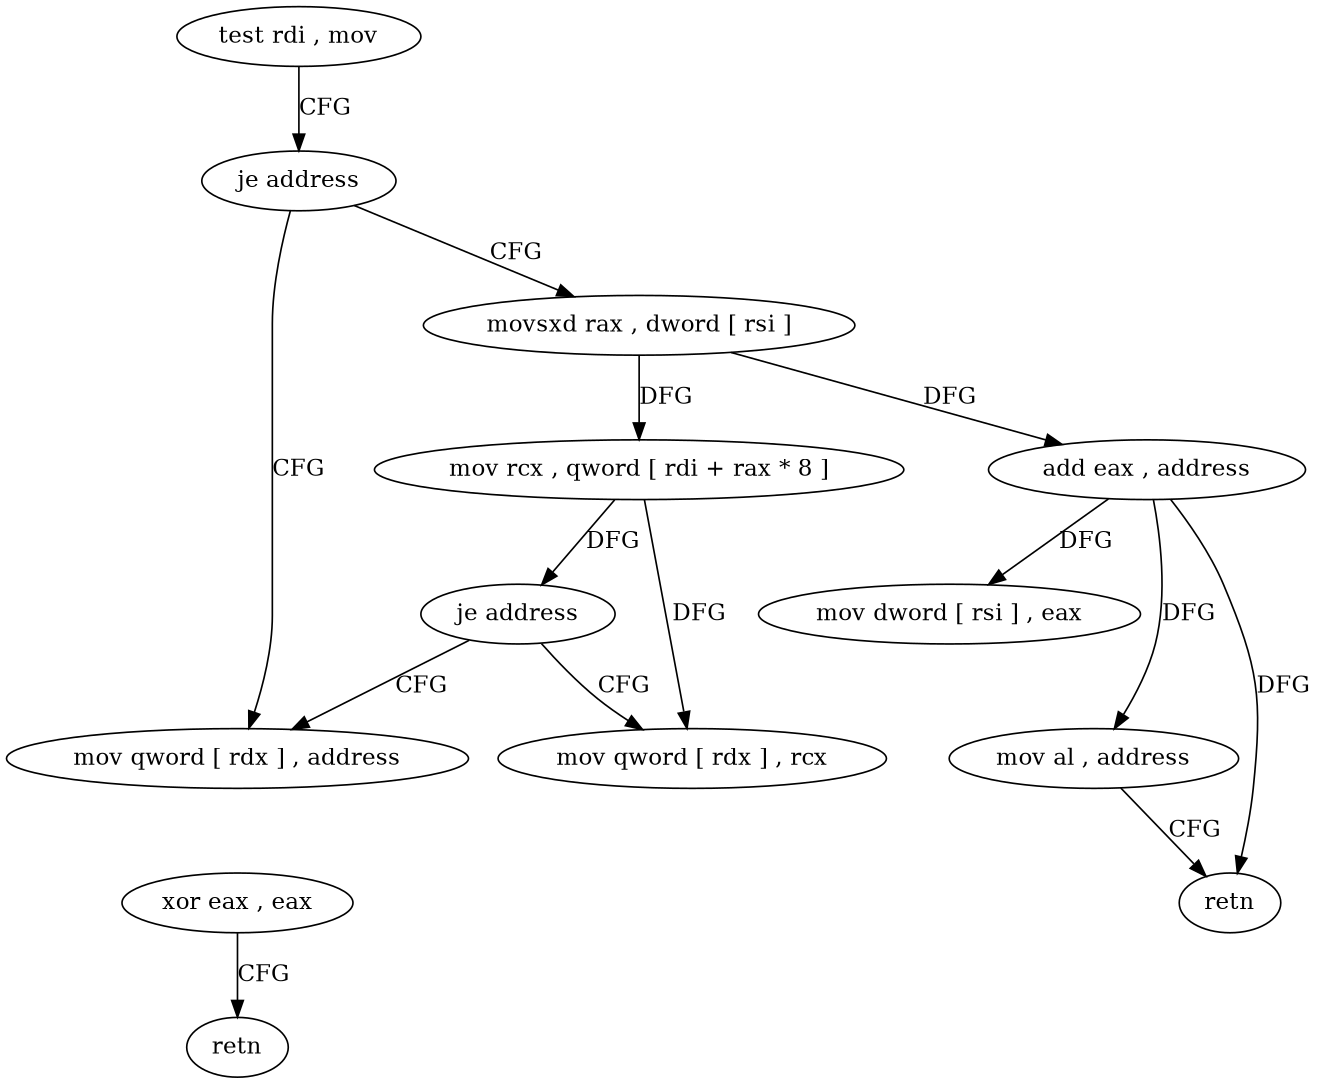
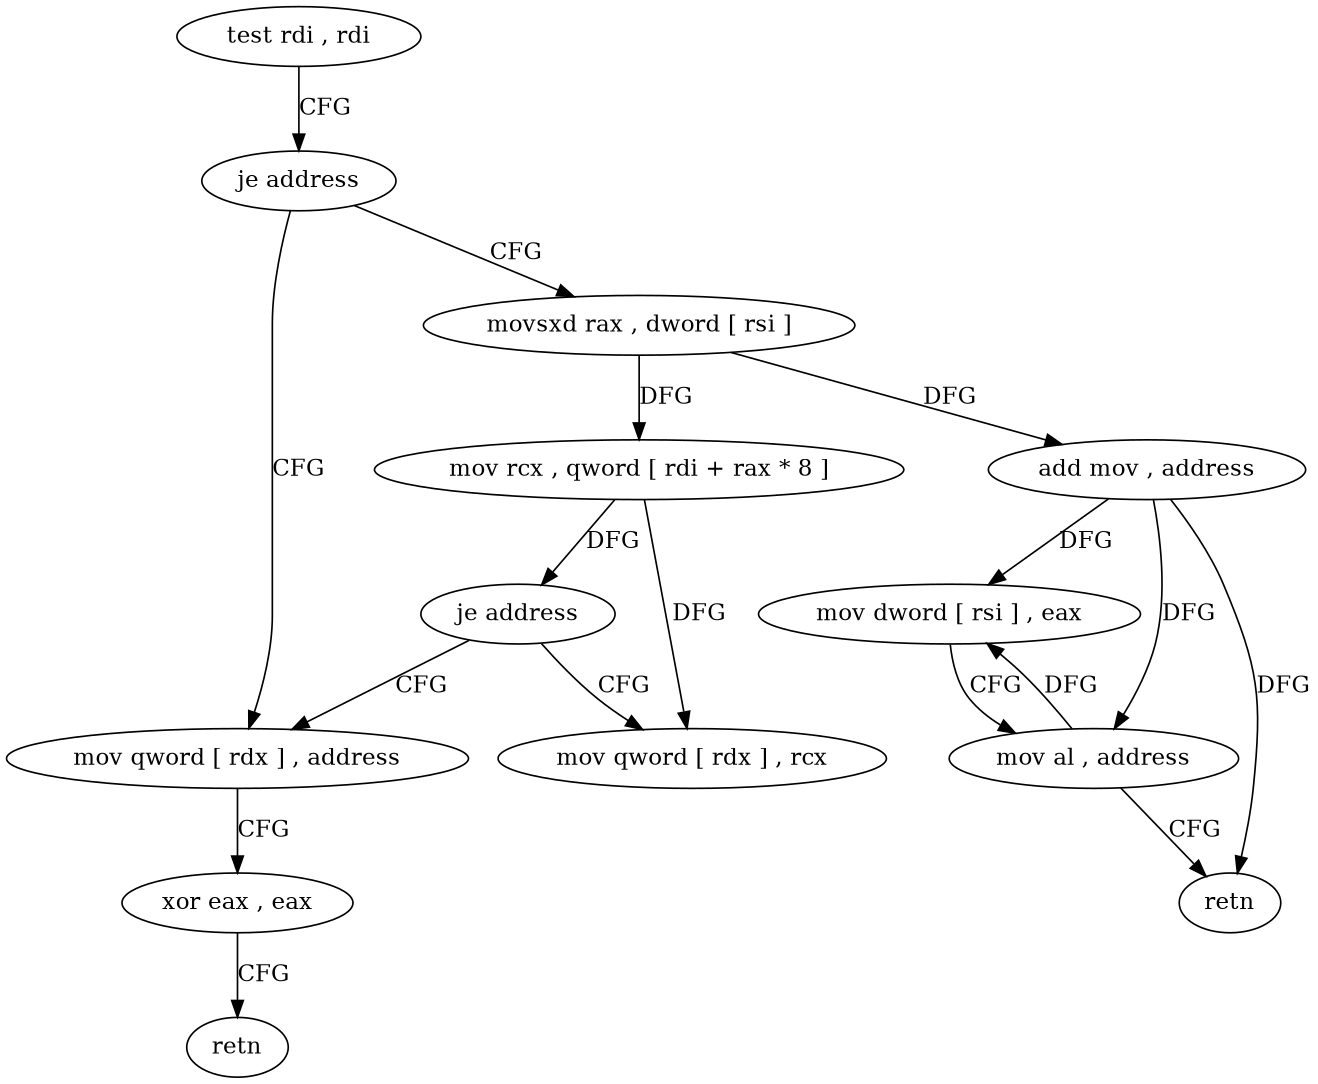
  digraph {
-   n1 [label="test rdi , mov"]
+   n1 [label="test rdi , rdi"]
    n2 [label="je address"]
    n3 [label="mov qword [ rdx ] , address"]
    n4 [label="movsxd rax , dword [ rsi ]"]
    n5 [label="xor eax , eax"]
    n6 [label="mov rcx , qword [ rdi + rax * 8 ]"]
-   n7 [label="add eax , address"]
+   n7 [label="add mov , address"]
    n8 [label=retn]
    n9 [label="je address"]
    n10 [label="mov qword [ rdx ] , rcx"]
    n11 [label="mov dword [ rsi ] , eax"]
    n12 [label="mov al , address"]
    n13 [label=retn]
    n1 -> n2 [label=CFG]
    n2 -> n3 [label=CFG]
    n2 -> n4 [label=CFG]
+   n3 -> n5 [label=CFG]
    n4 -> n6 [label=DFG]
    n4 -> n7 [label=DFG]
    n5 -> n8 [label=CFG]
    n6 -> n9 [label=DFG]
    n6 -> n10 [label=DFG]
    n7 -> n11 [label=DFG]
    n7 -> n12 [label=DFG]
    n7 -> n13 [label=DFG]
    n9 -> n3 [label=CFG]
    n9 -> n10 [label=CFG]
+   n11 -> n12 [label=CFG]
+   n12 -> n11 [label=DFG]
    n12 -> n13 [label=CFG]
  }
